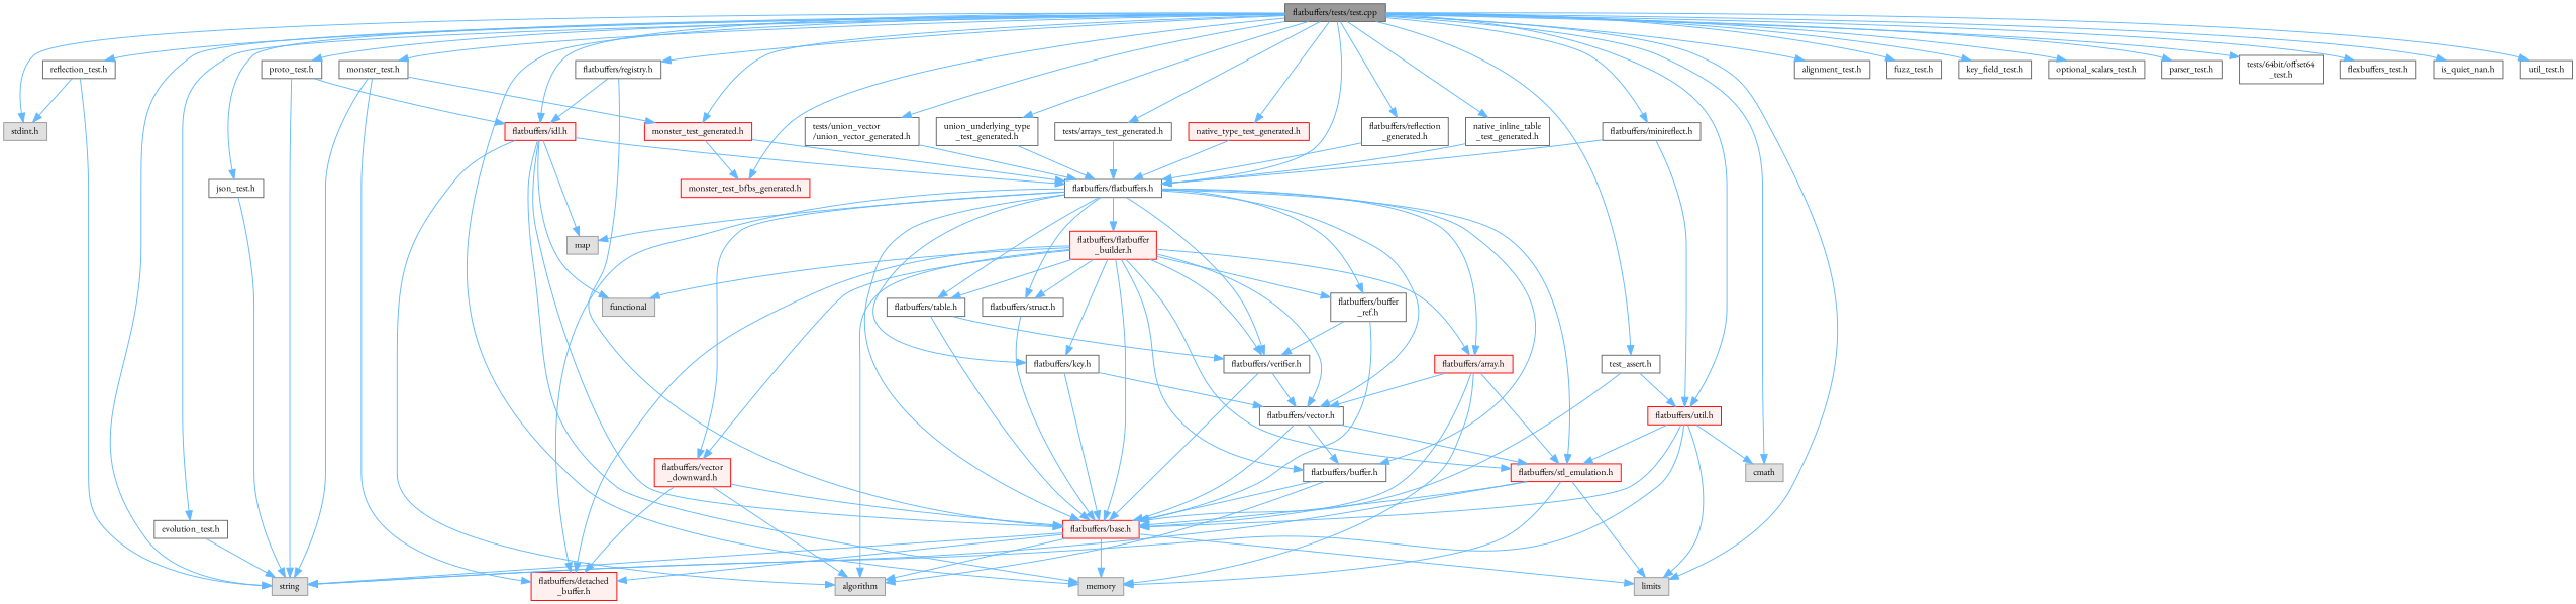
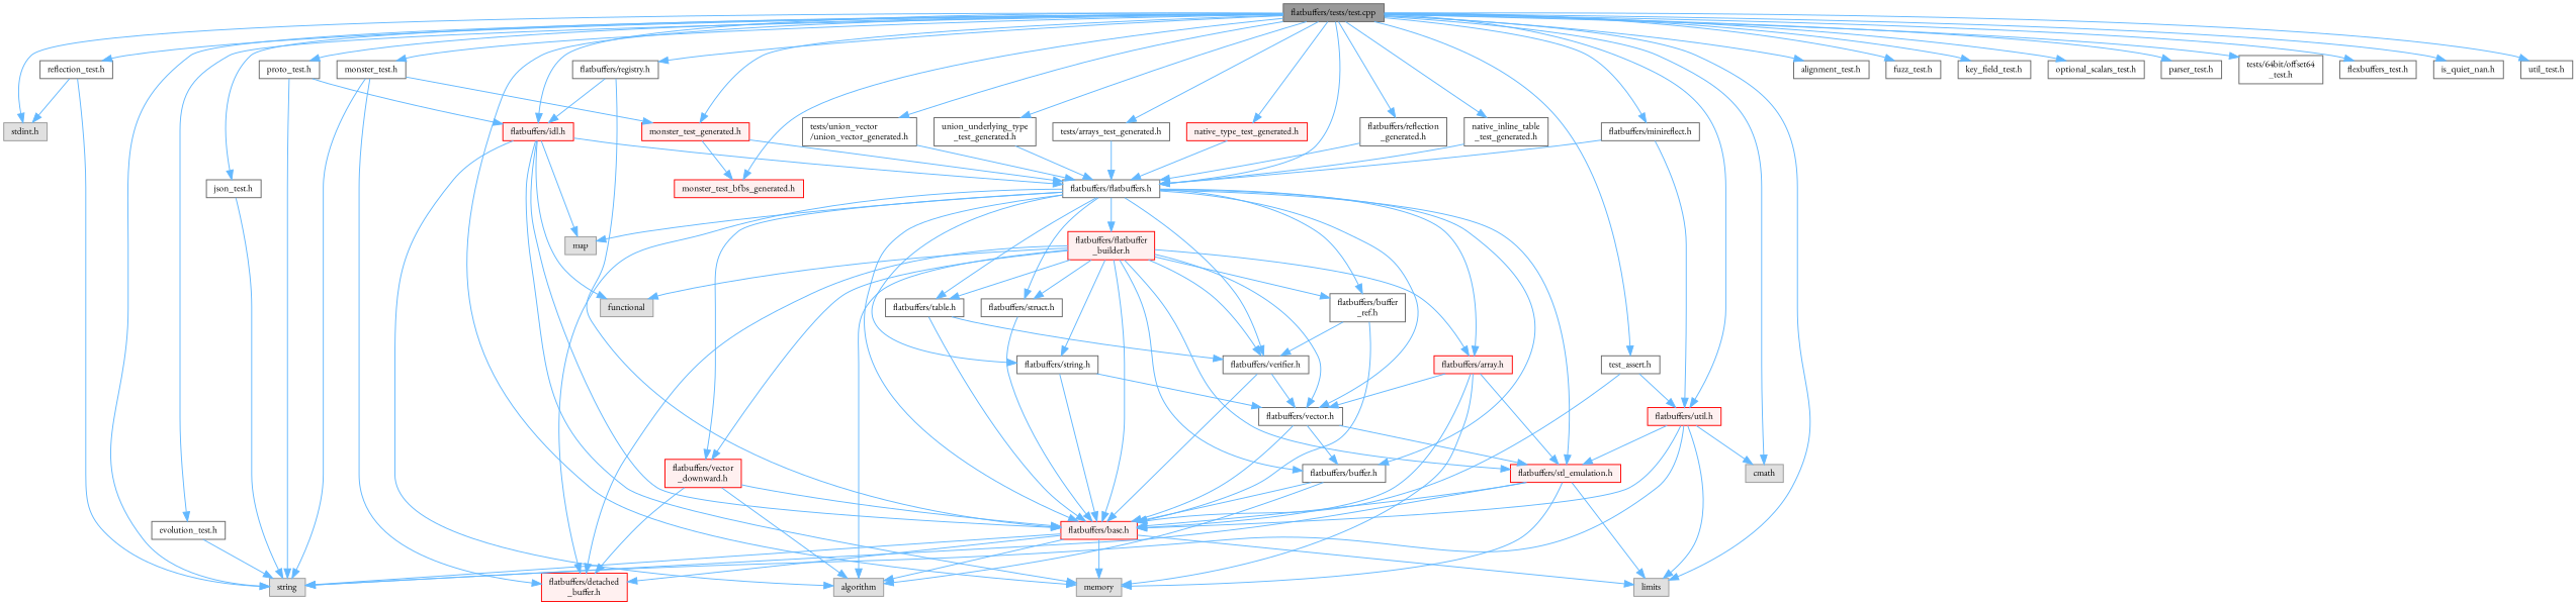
  digraph {
    fontname="EB Garamond"
    node [color=grey40 fillcolor=white fontname="EB Garamond" fontsize=10 shape=box style=filled]
    edge [color=steelblue1 fontname="EB Garamond" fontsize=10 labelfontname=Helvetica labelfontsize=10 style=solid]
    n1 [color=gray40 fillcolor=grey60 fontcolor=black height=0.2 label="flatbuffers/tests/test.cpp" width=0.4]
    n2 [color=grey60 fillcolor="#E0E0E0" height=0.2 label="stdint.h" width=0.4]
    n3 [color=grey60 fillcolor="#E0E0E0" height=0.2 label=cmath width=0.4]
    n4 [color=grey60 fillcolor="#E0E0E0" height=0.2 label=limits width=0.4]
    n5 [color=grey60 fillcolor="#E0E0E0" height=0.2 label=memory width=0.4]
    n6 [color=grey60 fillcolor="#E0E0E0" height=0.2 label=string width=0.4]
    n7 [height=0.2 label="alignment_test.h" width=0.4]
    n8 [height=0.2 label="evolution_test.h" width=0.4]
    n9 [height=0.2 label="flatbuffers/flatbuffers.h" width=0.4]
    n10 [color=red fillcolor="#FFF0F0" height=0.2 label="flatbuffers/idl.h" width=0.4]
    n11 [height=0.2 label="flatbuffers/minireflect.h" width=0.4]
    n12 [color=red fillcolor="#FFF0F0" height=0.2 label="flatbuffers/util.h" width=0.4]
    n13 [height=0.2 label="flatbuffers/reflection\l_generated.h" width=0.4]
    n14 [height=0.2 label="flatbuffers/registry.h" width=0.4]
    n15 [height=0.2 label="fuzz_test.h" width=0.4]
    n16 [height=0.2 label="json_test.h" width=0.4]
    n17 [height=0.2 label="key_field_test.h" width=0.4]
    n18 [height=0.2 label="monster_test.h" width=0.4]
    n19 [color=red fillcolor="#FFF0F0" height=0.2 label="monster_test_generated.h" width=0.4]
    n20 [color=red fillcolor="#FFF0F0" height=0.2 label="monster_test_bfbs_generated.h" width=0.4]
    n21 [height=0.2 label="native_inline_table\l_test_generated.h" width=0.4]
    n22 [height=0.2 label="optional_scalars_test.h" width=0.4]
    n23 [height=0.2 label="parser_test.h" width=0.4]
    n24 [height=0.2 label="proto_test.h" width=0.4]
    n25 [height=0.2 label="reflection_test.h" width=0.4]
    n26 [height=0.2 label="tests/union_vector\l/union_vector_generated.h" width=0.4]
    n27 [height=0.2 label="union_underlying_type\l_test_generated.h" width=0.4]
    n28 [height=0.2 label="tests/arrays_test_generated.h" width=0.4]
    n29 [height=0.2 label="tests/64bit/offset64\l_test.h" width=0.4]
    n30 [height=0.2 label="flexbuffers_test.h" width=0.4]
    n31 [height=0.2 label="is_quiet_nan.h" width=0.4]
    n32 [color=red fillcolor="#FFF0F0" height=0.2 label="native_type_test_generated.h" width=0.4]
    n33 [height=0.2 label="test_assert.h" width=0.4]
    n34 [height=0.2 label="util_test.h" width=0.4]
    n35 [color=red fillcolor="#FFF0F0" height=0.2 label="flatbuffers/array.h" width=0.4]
    n36 [color=red fillcolor="#FFF0F0" height=0.2 label="flatbuffers/base.h" width=0.4]
    n37 [color=red fillcolor="#FFF0F0" height=0.2 label="flatbuffers/stl_emulation.h" width=0.4]
    n38 [height=0.2 label="flatbuffers/vector.h" width=0.4]
    n39 [height=0.2 label="flatbuffers/buffer.h" width=0.4]
    n40 [height=0.2 label="flatbuffers/buffer\l_ref.h" width=0.4]
    n41 [height=0.2 label="flatbuffers/verifier.h" width=0.4]
    n42 [color=red fillcolor="#FFF0F0" height=0.2 label="flatbuffers/detached\l_buffer.h" width=0.4]
    n43 [color=red fillcolor="#FFF0F0" height=0.2 label="flatbuffers/flatbuffer\l_builder.h" width=0.4]
-   n44 [height=0.2 label="flatbuffers/key.h" width=0.4]
+   n44 [height=0.2 label="flatbuffers/string.h" width=0.4]
    n45 [height=0.2 label="flatbuffers/struct.h" width=0.4]
    n46 [height=0.2 label="flatbuffers/table.h" width=0.4]
    n47 [color=red fillcolor="#FFF0F0" height=0.2 label="flatbuffers/vector\l_downward.h" width=0.4]
    n48 [color=grey60 fillcolor="#E0E0E0" height=0.2 label=map width=0.4]
    n49 [color=grey60 fillcolor="#E0E0E0" height=0.2 label=algorithm width=0.4]
    n50 [color=grey60 fillcolor="#E0E0E0" height=0.2 label=functional width=0.4]
    n1 -> n2
    n1 -> n3
    n1 -> n4
    n1 -> n5
    n1 -> n6
    n1 -> n7
    n1 -> n8
    n1 -> n9
    n1 -> n10
    n1 -> n11
    n1 -> n12
    n1 -> n13
    n1 -> n14
    n1 -> n15
    n1 -> n16
    n1 -> n17
    n1 -> n18
    n1 -> n19
    n1 -> n20
    n1 -> n21
    n1 -> n22
    n1 -> n23
    n1 -> n24
    n1 -> n25
    n1 -> n26
    n1 -> n27
    n1 -> n28
    n1 -> n29
    n1 -> n30
    n1 -> n31
    n1 -> n32
    n1 -> n33
    n1 -> n34
    n8 -> n6
    n9 -> n35
    n9 -> n36
    n9 -> n37
    n9 -> n38
    n9 -> n39
    n9 -> n40
    n9 -> n41
    n9 -> n42
    n9 -> n43
    n9 -> n44
    n9 -> n45
    n9 -> n46
    n9 -> n47
    n9 -> n48
    n10 -> n5
    n10 -> n9
    n10 -> n36
    n10 -> n48
    n10 -> n49
    n10 -> n50
    n11 -> n9
    n11 -> n12
    n12 -> n3
    n12 -> n4
    n12 -> n6
    n12 -> n36
    n12 -> n37
    n13 -> n9
    n14 -> n10
    n14 -> n36
    n16 -> n6
    n18 -> n6
    n18 -> n19
    n18 -> n42
    n19 -> n9
    n19 -> n20
    n21 -> n9
    n24 -> n6
    n24 -> n10
    n25 -> n2
    n25 -> n6
    n26 -> n9
    n27 -> n9
    n28 -> n9
    n32 -> n9
    n33 -> n12
    n33 -> n36
    n35 -> n5
    n35 -> n36
    n35 -> n37
    n35 -> n38
    n36 -> n4
    n36 -> n5
    n36 -> n6
    n36 -> n42
    n36 -> n49
    n37 -> n4
    n37 -> n5
    n37 -> n6
    n37 -> n36
    n38 -> n36
    n38 -> n37
    n38 -> n39
    n39 -> n36
    n39 -> n49
    n40 -> n36
    n40 -> n41
    n41 -> n36
    n41 -> n38
    n43 -> n35
    n43 -> n36
    n43 -> n37
    n43 -> n38
    n43 -> n39
    n43 -> n40
    n43 -> n41
    n43 -> n42
    n43 -> n44
    n43 -> n45
    n43 -> n46
    n43 -> n47
    n43 -> n49
    n43 -> n50
    n44 -> n36
    n44 -> n38
    n45 -> n36
    n46 -> n36
    n46 -> n41
    n47 -> n36
    n47 -> n42
    n47 -> n49
  }
